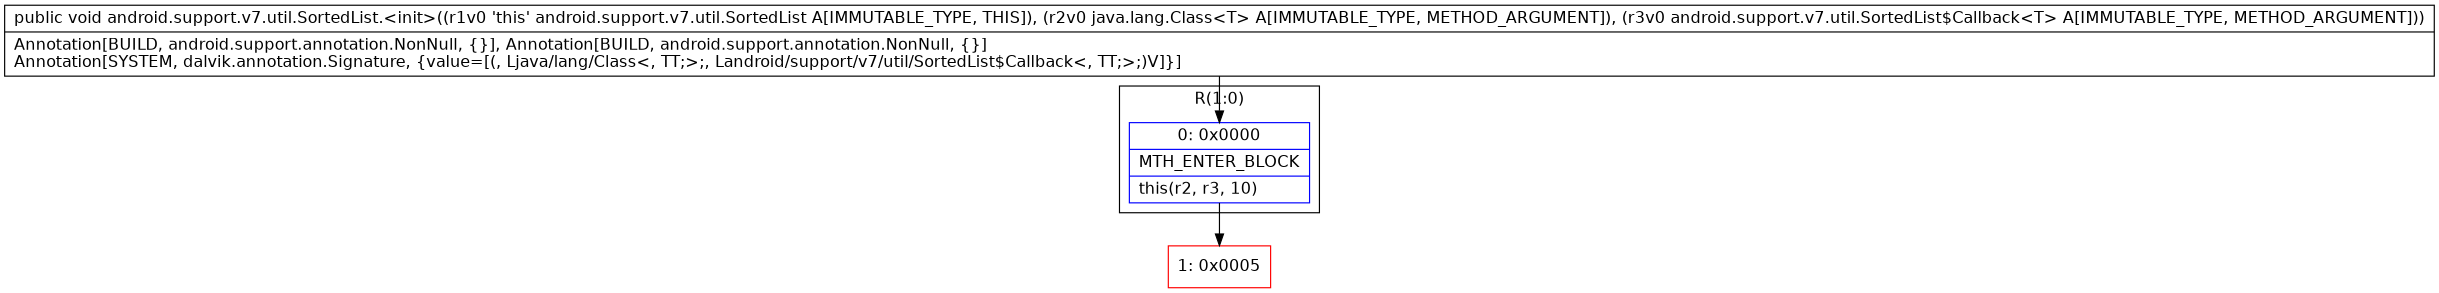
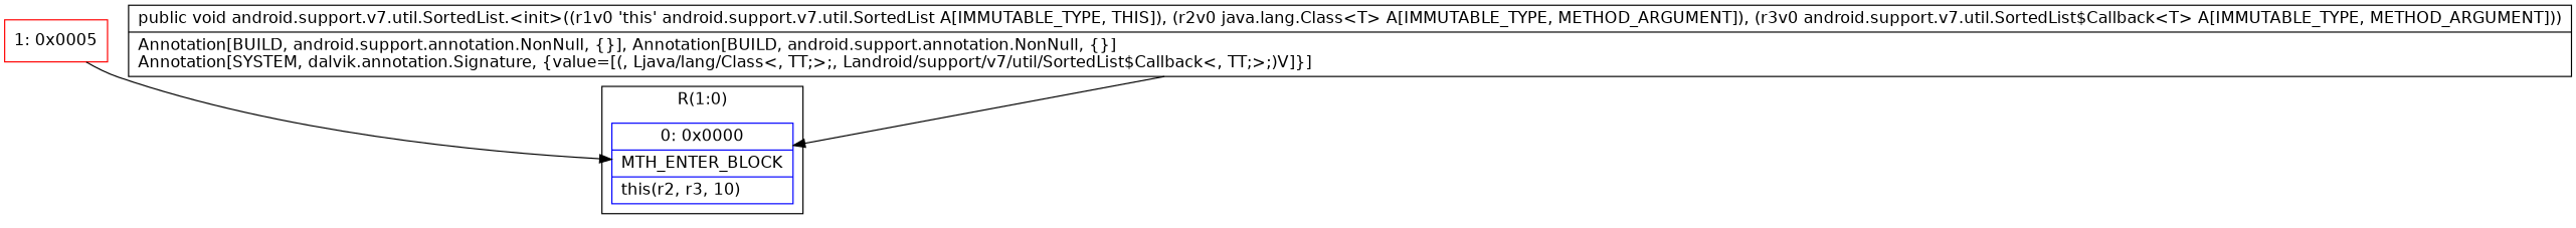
  digraph {
    fontname="DejaVu Sans"
    node [shape=record fontname="DejaVu Sans"]
    edge [fontname="DejaVu Sans"]
    n1 [color=blue label="{0\:\ 0x0000|MTH_ENTER_BLOCK\l|this(r2, r3, 10)\l}"]
    n2 [color=red label="{1\:\ 0x0005}"]
    n3 [label="{public void android.support.v7.util.SortedList.\<init\>((r1v0 'this' android.support.v7.util.SortedList A[IMMUTABLE_TYPE, THIS]), (r2v0 java.lang.Class\<T\> A[IMMUTABLE_TYPE, METHOD_ARGUMENT]), (r3v0 android.support.v7.util.SortedList$Callback\<T\> A[IMMUTABLE_TYPE, METHOD_ARGUMENT]))  | Annotation[BUILD, android.support.annotation.NonNull, \{\}], Annotation[BUILD, android.support.annotation.NonNull, \{\}]\lAnnotation[SYSTEM, dalvik.annotation.Signature, \{value=[(, Ljava\/lang\/Class\<, TT;\>;, Landroid\/support\/v7\/util\/SortedList$Callback\<, TT;\>;)V]\}]\l}"]
    subgraph cluster_1 {
      label="R(1:0)"
      n1
    }
-   n1 -> n2
+   n2 -> n1
    n3 -> n1
  }
